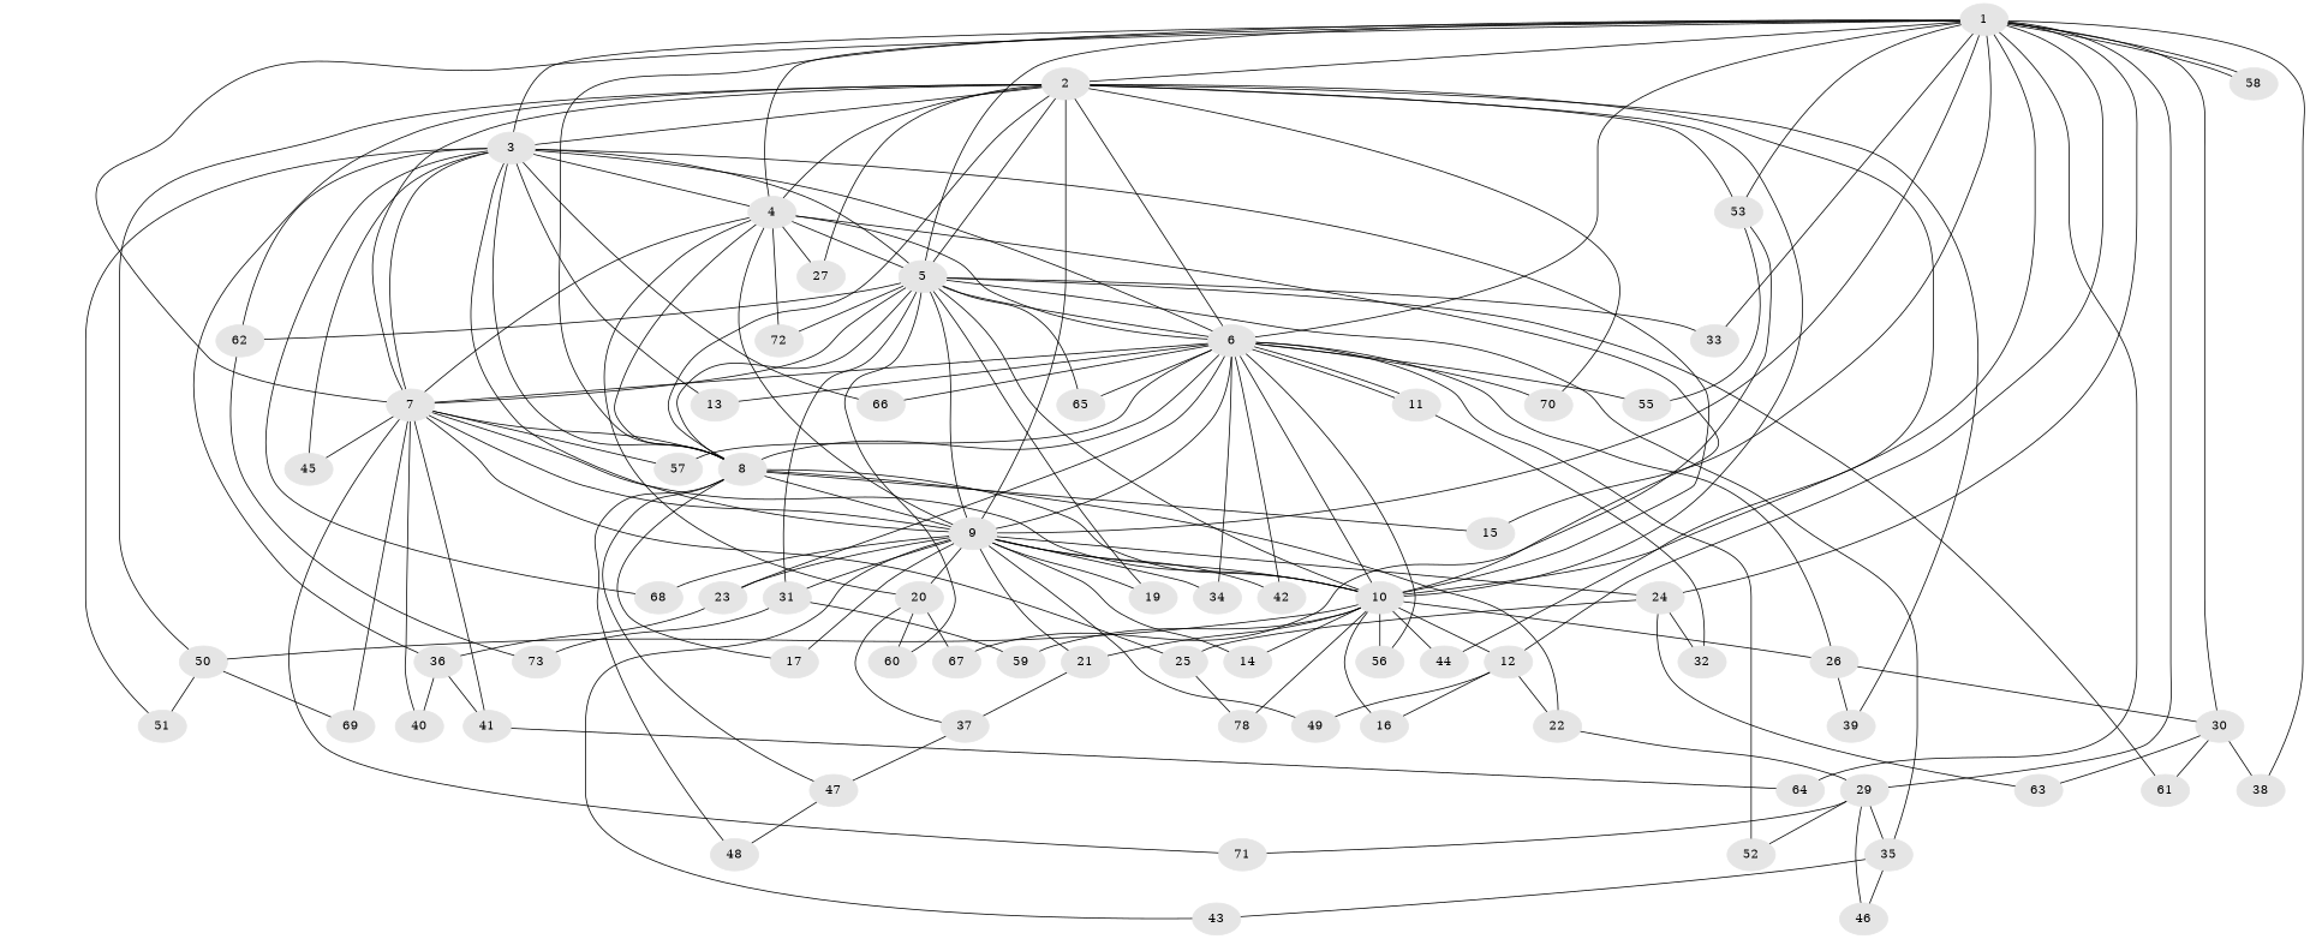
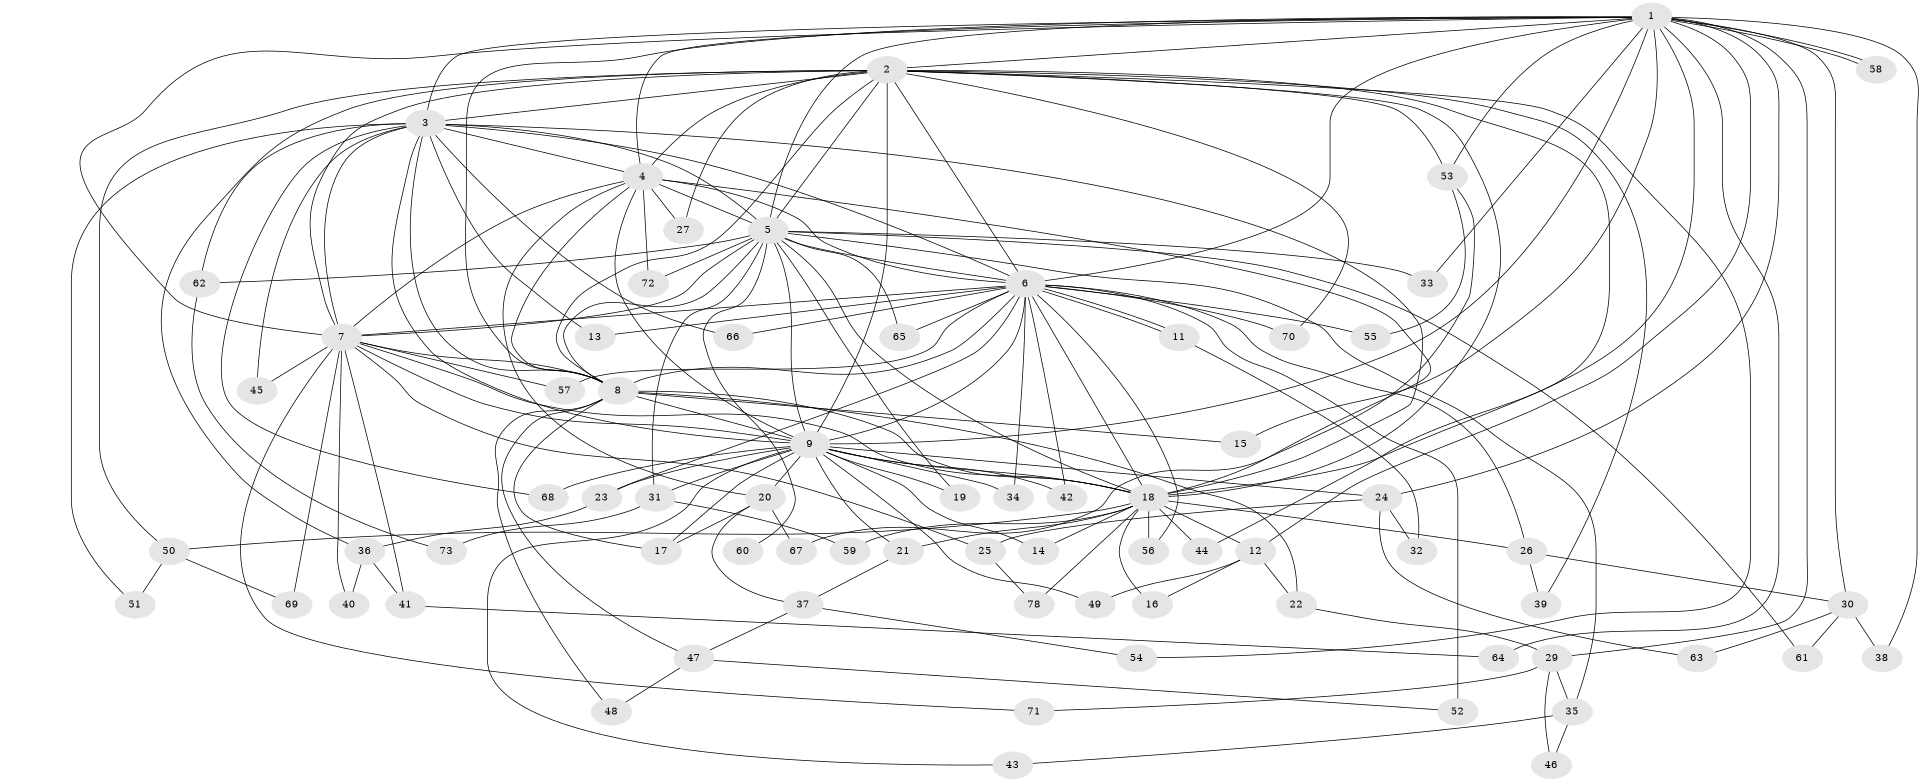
  graph {
    node [color=gray90 style=filled]
    1
    2
    3
    4
    5
    6
    7
    8
    9
-   10
+   10 [label=18]
    12
    15
    24
    29
    30
    33
    38
    53
    58
    64
    27
    36
    39
    44
    50
+   54
    70
    13
    45
    51
    62
    66
    68
    20
    72
    19
    31
    35
    60
    61
    65
    11
    23
    26
    34
    42
    52
    55
    56
    57
    25
    40
    41
    69
    71
    17
    22
    47
    48
    14
    21
    43
    49
    16
    n65 [label=78]
    59
    32
    63
    46
    67
    73
    37
    1 -- 2
    1 -- 3
    1 -- 4
    1 -- 5
    1 -- 6
    1 -- 7
    1 -- 8
    1 -- 9
    1 -- 10
    1 -- 12
    1 -- 15
    1 -- 24
    1 -- 29
    1 -- 30
    1 -- 33
    1 -- 38
    1 -- 53
    1 -- 58
    1 -- 58
    1 -- 64
    2 -- 3
    2 -- 4
    2 -- 5
    2 -- 6
    2 -- 7
    2 -- 8
    2 -- 9
    2 -- 10
    2 -- 53
    2 -- 27
    2 -- 36
    2 -- 39
    2 -- 44
    2 -- 50
+   2 -- 54
    2 -- 70
    3 -- 4
    3 -- 5
    3 -- 6
    3 -- 7
    3 -- 8
    3 -- 9
    3 -- 10
    3 -- 13
    3 -- 45
    3 -- 51
    3 -- 62
    3 -- 66
    3 -- 68
    4 -- 5
    4 -- 6
    4 -- 7
    4 -- 8
    4 -- 9
    4 -- 10
    4 -- 27
    4 -- 20
    4 -- 72
    5 -- 6
    5 -- 7
    5 -- 8
    5 -- 9
    5 -- 10
    5 -- 33
    5 -- 62
    5 -- 72
    5 -- 19
    5 -- 31
    5 -- 35
    5 -- 60
    5 -- 61
    5 -- 65
    6 -- 7
    6 -- 8
    6 -- 9
    6 -- 10
    6 -- 70
    6 -- 13
    6 -- 66
    6 -- 65
    6 -- 11
    6 -- 11
    6 -- 23
    6 -- 26
    6 -- 34
    6 -- 42
    6 -- 52
    6 -- 55
    6 -- 56
    6 -- 57
    7 -- 8
    7 -- 9
    7 -- 10
    7 -- 45
    7 -- 57
    7 -- 25
    7 -- 40
    7 -- 41
    7 -- 69
    7 -- 71
    8 -- 9
    8 -- 10
    8 -- 15
    8 -- 17
    8 -- 22
    8 -- 47
    8 -- 48
    9 -- 10
    9 -- 24
    9 -- 68
    9 -- 20
    9 -- 19
    9 -- 31
    9 -- 23
    9 -- 34
    9 -- 42
    9 -- 17
    9 -- 14
    9 -- 21
    9 -- 43
    9 -- 49
    10 -- 12
    10 -- 44
    10 -- 50
    10 -- 26
    10 -- 56
    10 -- 14
    10 -- 21
    10 -- 16
    10 -- n65
    10 -- 59
    12 -- 22
    12 -- 49
    12 -- 16
    24 -- 25
    24 -- 32
    24 -- 63
    29 -- 35
    29 -- 71
    29 -- 46
    30 -- 38
    30 -- 61
    30 -- 63
    53 -- 55
    53 -- 67
    36 -- 40
    36 -- 41
    50 -- 51
    50 -- 69
    62 -- 73
-   20 -- 60
+   20 -- 17
    20 -- 67
    20 -- 37
    31 -- 59
    31 -- 73
    35 -- 43
    35 -- 46
    11 -- 32
    23 -- 36
    26 -- 30
    26 -- 39
    25 -- n65
    41 -- 64
    22 -- 29
-   29 -- 52
+   47 -- 52
    47 -- 48
    21 -- 37
+   37 -- 54
    37 -- 47
  }
